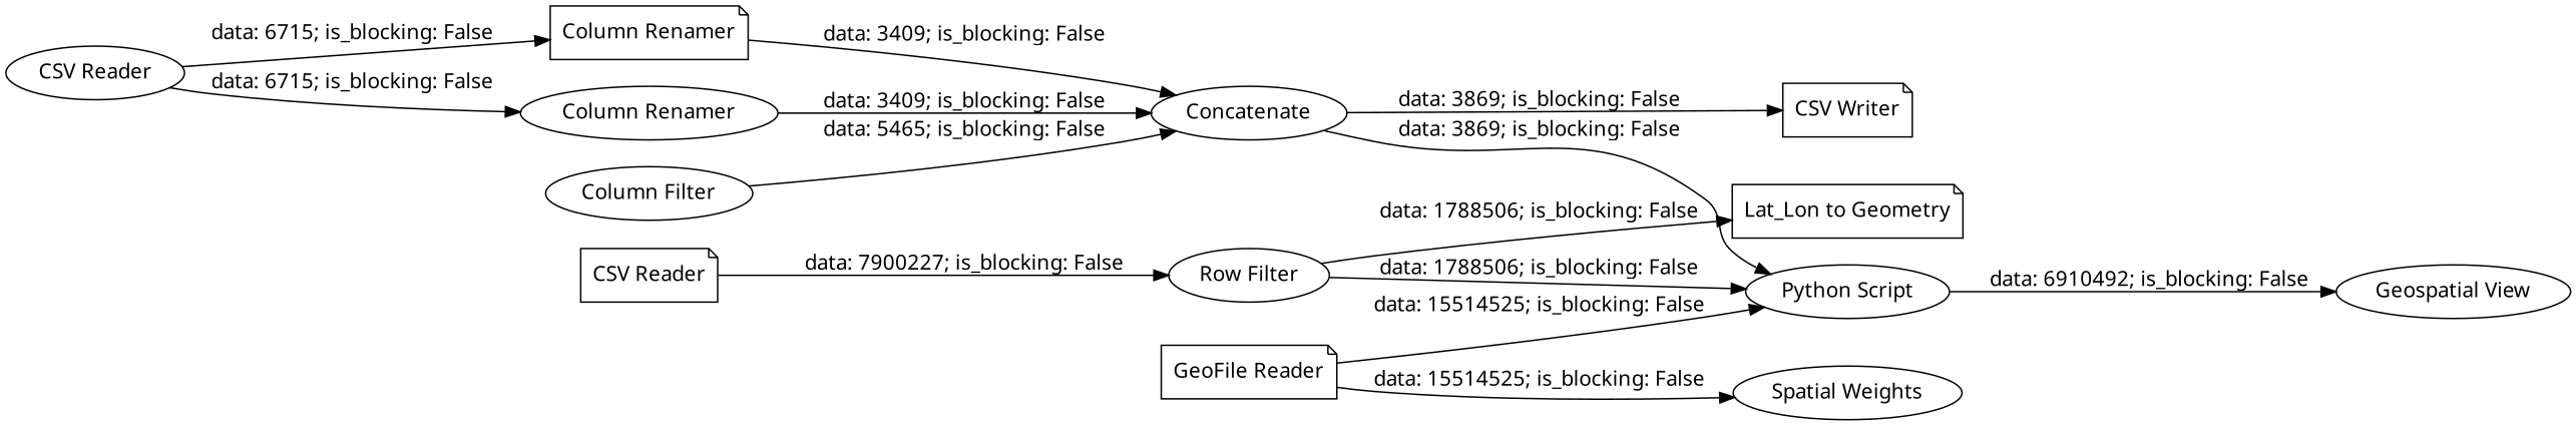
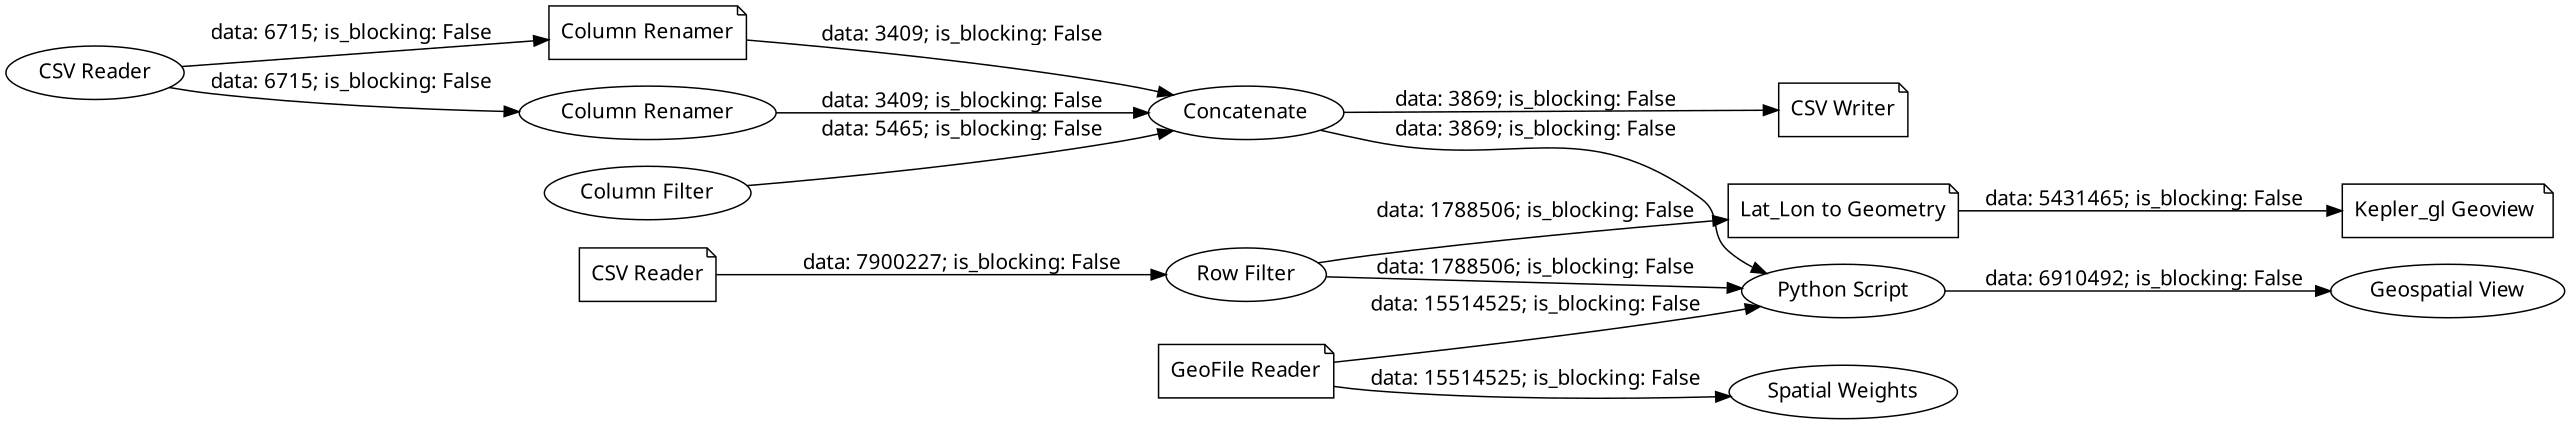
  digraph {
    fontname="Noto Sans"
    rankdir=LR
    node [fontname="Noto Sans" shape=ellipse]
    edge [fontname="Noto Sans"]
    n1 [label="CSV Reader" shape=note]
    n2 [label="Row Filter"]
    n3 [label="Python Script"]
    n4 [label="Lat_Lon to Geometry" shape=note]
    n5 [label="Spatial Weights"]
    n6 [label="Column Filter"]
    n7 [label=Concatenate]
    n8 [label="CSV Writer" shape=note]
    n9 [label="Geospatial View"]
+   n10 [label="Kepler_gl Geoview " shape=note]
    n11 [label="CSV Reader"]
    n12 [label="Column Renamer" shape=note]
    n13 [label="Column Renamer"]
    n14 [label="GeoFile Reader" shape=note]
    n1 -> n2 [label="data: 7900227; is_blocking: False"]
    n2 -> n3 [label="data: 1788506; is_blocking: False"]
    n2 -> n4 [label="data: 1788506; is_blocking: False"]
    n3 -> n9 [label="data: 6910492; is_blocking: False"]
+   n4 -> n10 [label="data: 5431465; is_blocking: False"]
    n6 -> n7 [label="data: 5465; is_blocking: False"]
    n7 -> n3 [label="data: 3869; is_blocking: False"]
    n7 -> n8 [label="data: 3869; is_blocking: False"]
    n11 -> n12 [label="data: 6715; is_blocking: False"]
    n11 -> n13 [label="data: 6715; is_blocking: False"]
    n12 -> n7 [label="data: 3409; is_blocking: False"]
    n13 -> n7 [label="data: 3409; is_blocking: False"]
    n14 -> n3 [label="data: 15514525; is_blocking: False"]
    n14 -> n5 [label="data: 15514525; is_blocking: False"]
  }
